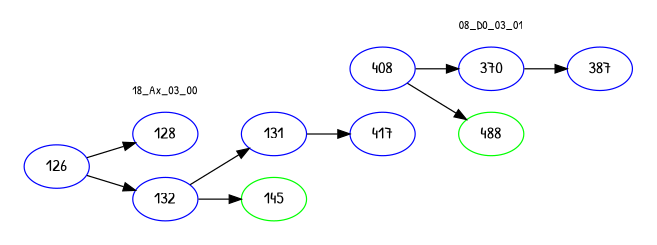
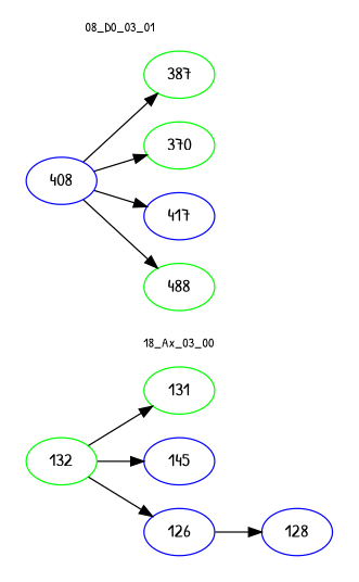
  digraph {
    fontname="Patrick Hand"
    rankdir=LR
    node [color=blue fontname="Patrick Hand"]
    edge [color=black fontname="Patrick Hand"]
-   n1 [label=132]
+   n1 [color=green label=132]
    n2 [label=126]
-   n3 [color=green label=145]
-   n4 [label=131]
+   n3 [label=145]
+   n4 [color=green label=131]
    n5 [label=128]
    n6 [label=408]
    n7 [color=green label=488]
    n8 [label=417]
-   n9 [label=370]
-   n10 [label=387]
+   n9 [color=green label=370]
+   n10 [color=green label=387]
    subgraph cluster_1 {
      color=white
      fontsize=10
      label="18_Ax_03_00"
      n1
      n2
      n3
      n4
      n5
    }
    subgraph cluster_2 {
      color=white
      fontsize=10
      label="08_D0_03_01"
      n6
      n7
      n8
      n9
      n10
    }
-   n2 -> n1
+   n1 -> n2
    n1 -> n3
    n1 -> n4
    n2 -> n5
    n6 -> n7
-   n4 -> n8
+   n6 -> n8
    n6 -> n9
-   n9 -> n10
+   n6 -> n10
  }
